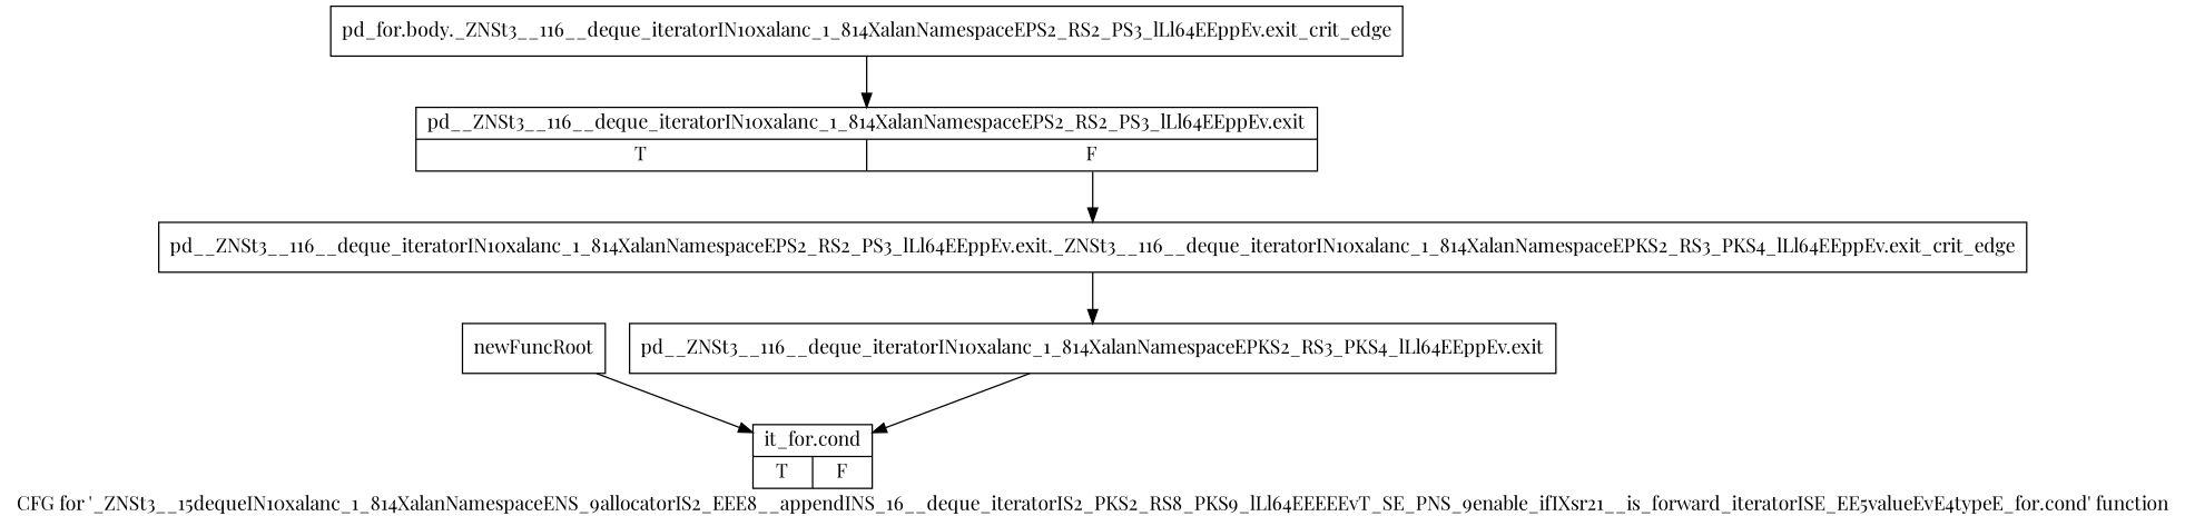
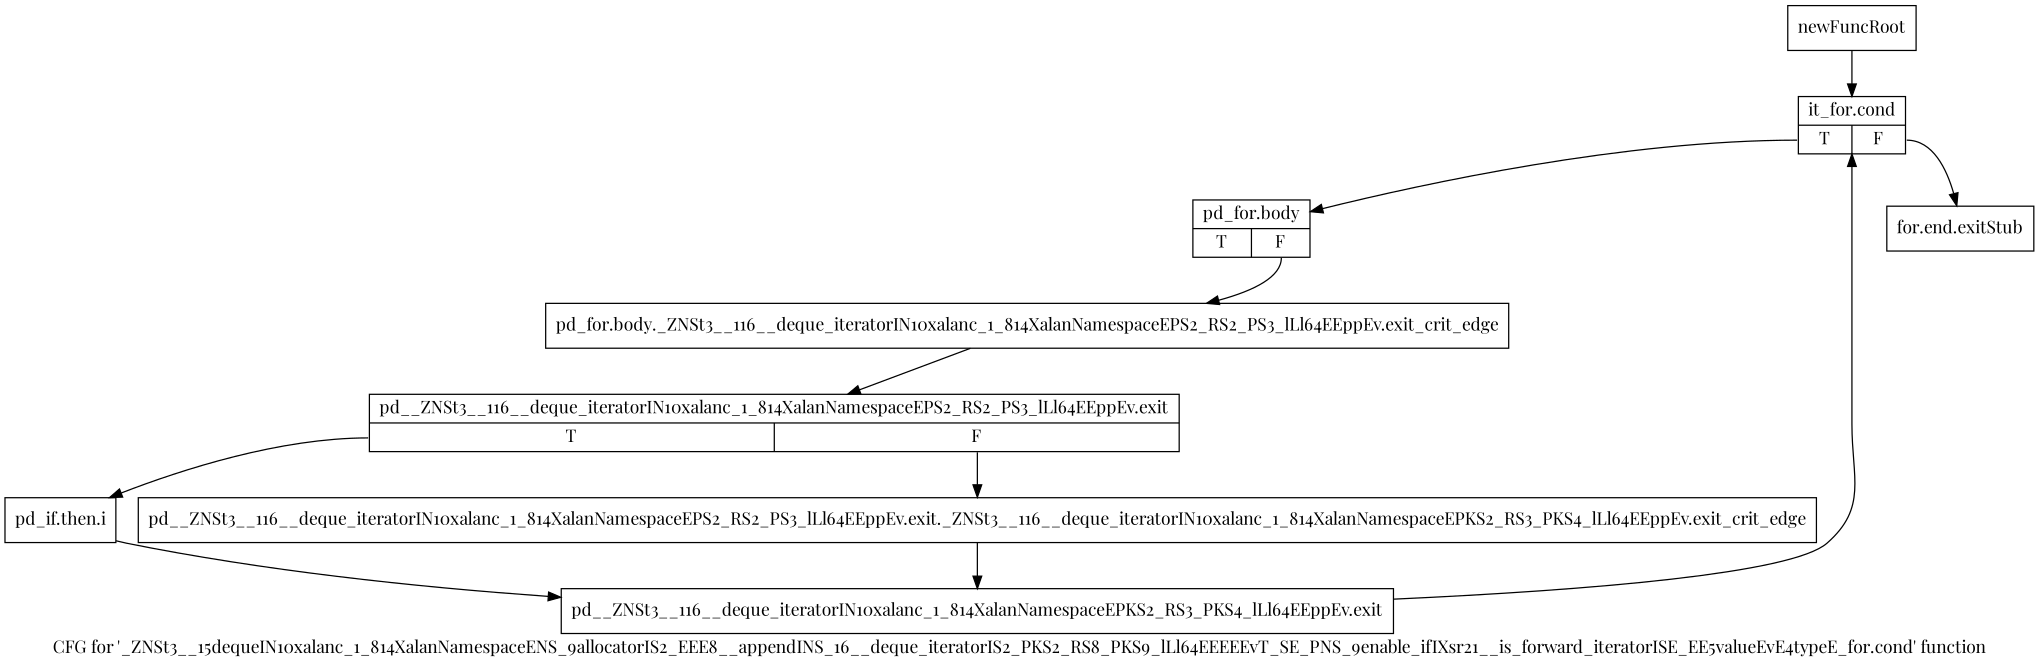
  digraph {
    fontname="Playfair Display"
    label="CFG for '_ZNSt3__15dequeIN10xalanc_1_814XalanNamespaceENS_9allocatorIS2_EEE8__appendINS_16__deque_iteratorIS2_PKS2_RS8_PKS9_lLl64EEEEEvT_SE_PNS_9enable_ifIXsr21__is_forward_iteratorISE_EE5valueEvE4typeE_for.cond' function"
    node [fontname="Playfair Display" shape=record]
    edge [fontname="Playfair Display"]
    n1 [label="{newFuncRoot}"]
    n2 [label="{it_for.cond|{<s0>T|<s1>F}}"]
+   n3 [label="{for.end.exitStub}"]
+   n4 [label="{pd_for.body|{<s0>T|<s1>F}}"]
    n5 [label="{pd_for.body._ZNSt3__116__deque_iteratorIN10xalanc_1_814XalanNamespaceEPS2_RS2_PS3_lLl64EEppEv.exit_crit_edge}"]
    n6 [label="{pd__ZNSt3__116__deque_iteratorIN10xalanc_1_814XalanNamespaceEPS2_RS2_PS3_lLl64EEppEv.exit|{<s0>T|<s1>F}}"]
+   n7 [label="{pd_if.then.i}"]
    n8 [label="{pd__ZNSt3__116__deque_iteratorIN10xalanc_1_814XalanNamespaceEPS2_RS2_PS3_lLl64EEppEv.exit._ZNSt3__116__deque_iteratorIN10xalanc_1_814XalanNamespaceEPKS2_RS3_PKS4_lLl64EEppEv.exit_crit_edge}"]
    n9 [label="{pd__ZNSt3__116__deque_iteratorIN10xalanc_1_814XalanNamespaceEPKS2_RS3_PKS4_lLl64EEppEv.exit}"]
    n1 -> n2
+   n2 -> n3 [tailport=s1]
+   n2 -> n4 [tailport=s0]
+   n4 -> n5 [tailport=s1]
    n5 -> n6
+   n6 -> n7 [tailport=s0]
    n6 -> n8 [tailport=s1]
+   n7 -> n9
    n8 -> n9
    n9 -> n2
  }
